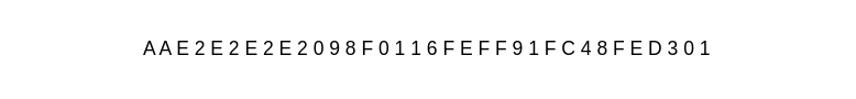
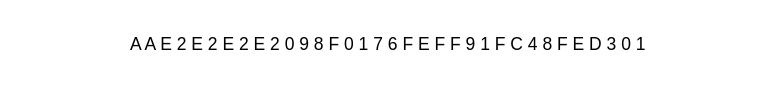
  <mxCell id="0" />
  <mxCell id="1" parent="0" />
  <mxCell id="2" value="" style="rounded=0;whiteSpace=wrap;html=1;strokeColor=none;" vertex="1" parent="1"><mxGeometry x="150" y="20" width="80" height="30" as="geometry" /></mxCell>
- <mxCell id="3" value="&lt;font style=&quot;font-size: 14px;&quot;&gt;A A E 2 E 2 E 2 E 2 0 9 8 F 0 1 1 6 F E F F 9 1 F C 4 8 F E D 3 0 1&lt;/font&gt;" style="text;html=1;strokeColor=none;fillColor=none;align=center;verticalAlign=middle;whiteSpace=wrap;rounded=0;" vertex="1" parent="1"><mxGeometry x="20" y="30" width="580" height="10" as="geometry" /></mxCell>
+ <mxCell id="3" value="&lt;font style=&quot;font-size: 14px;&quot;&gt;A A E 2 E 2 E 2 E 2 0 9 8 F 0 1 7 6 F E F F 9 1 F C 4 8 F E D 3 0 1&lt;/font&gt;" style="text;html=1;strokeColor=none;fillColor=none;align=center;verticalAlign=middle;whiteSpace=wrap;rounded=0;" vertex="1" parent="1"><mxGeometry x="20" y="30" width="580" height="10" as="geometry" /></mxCell>
